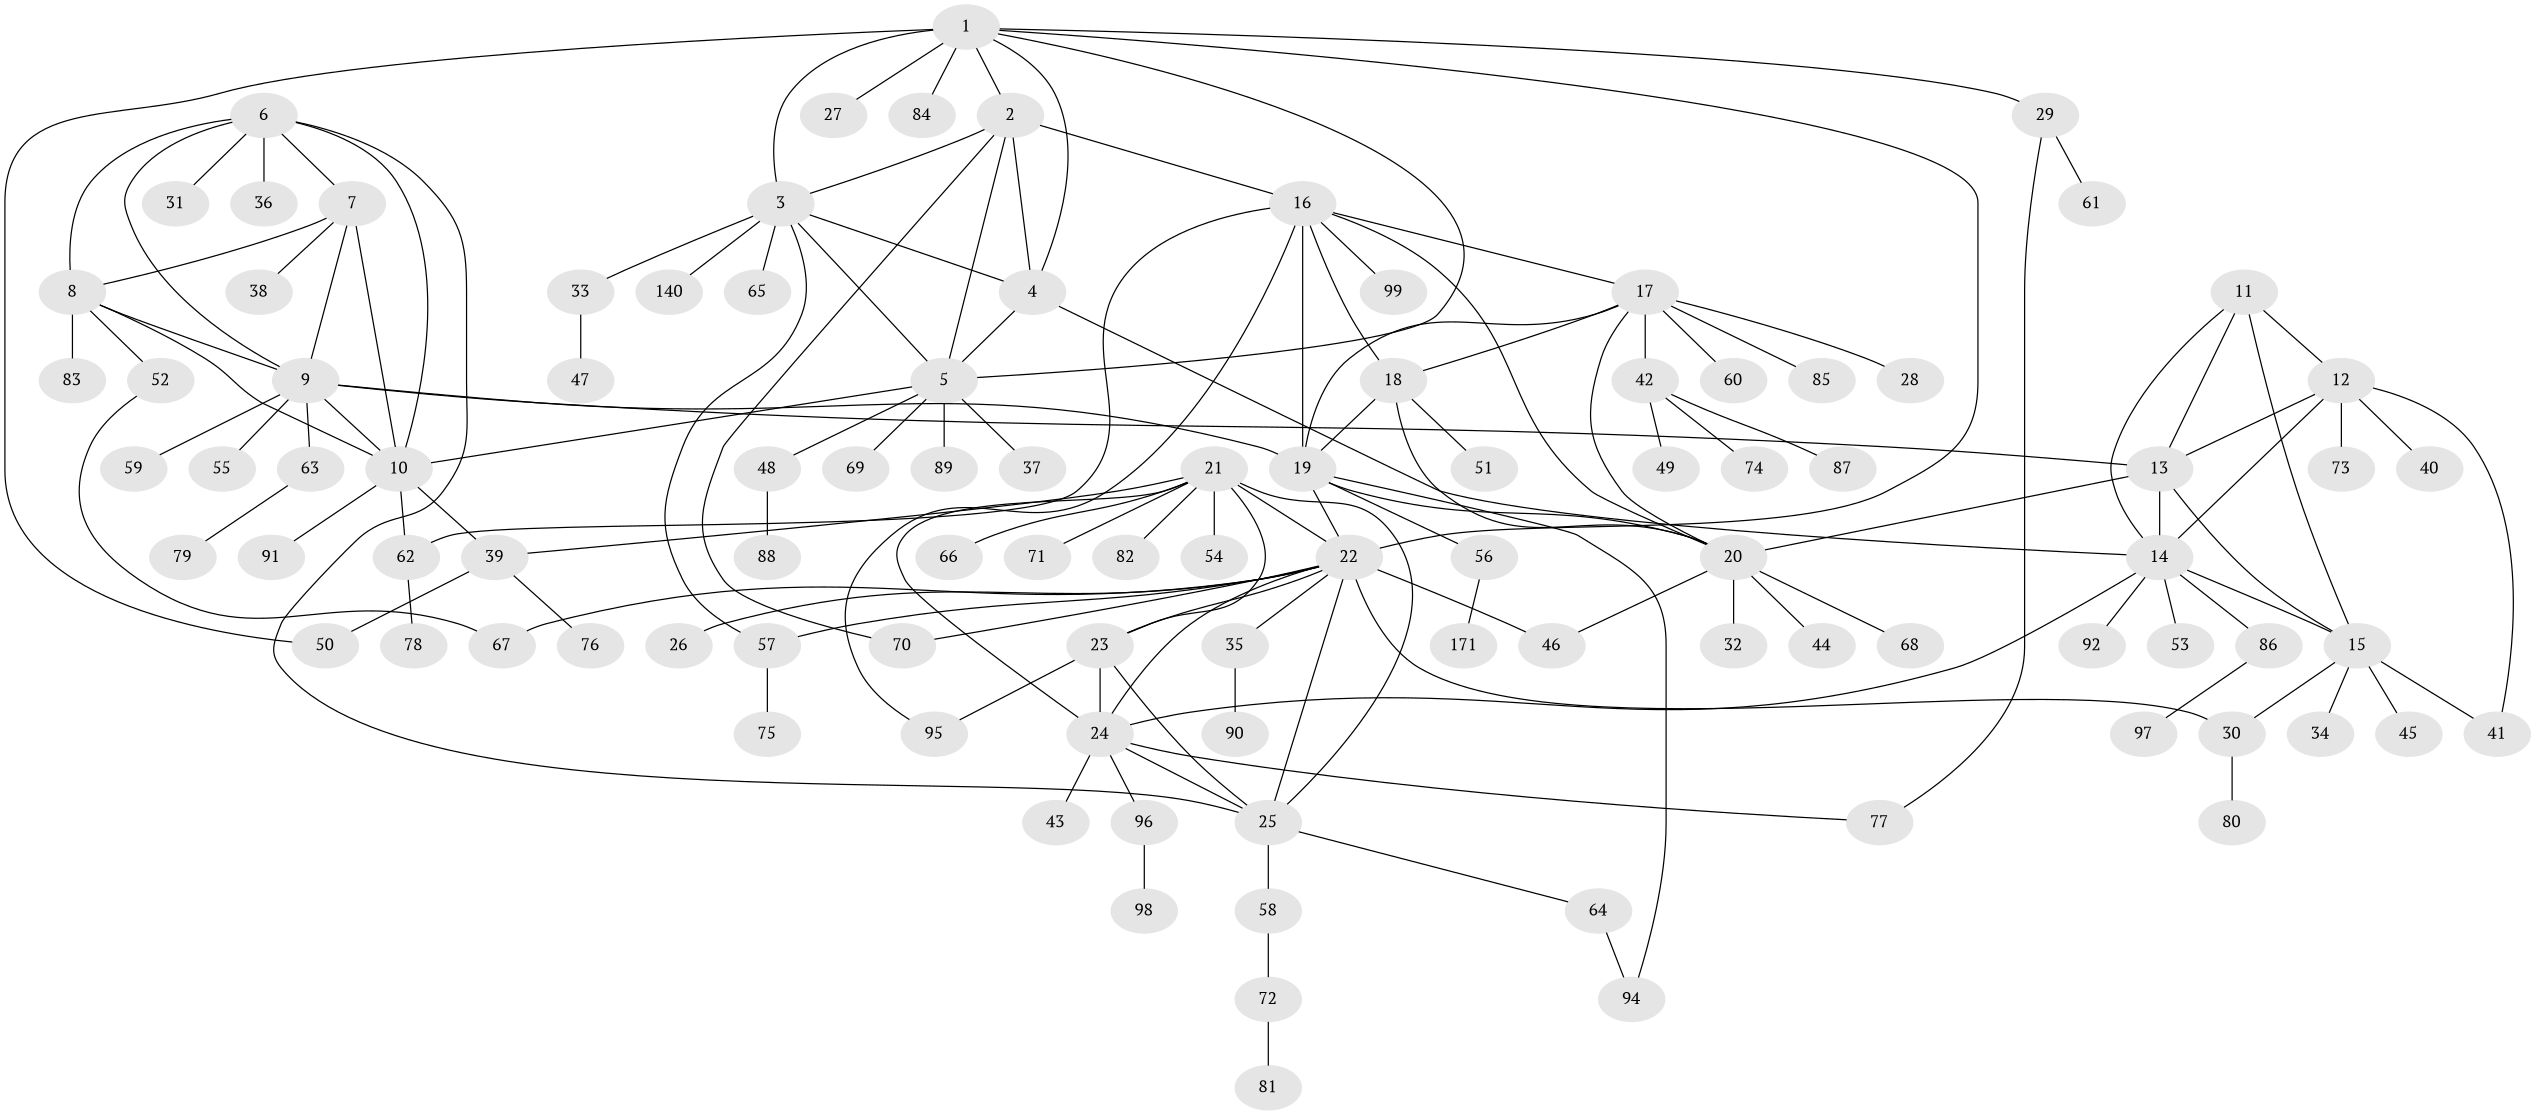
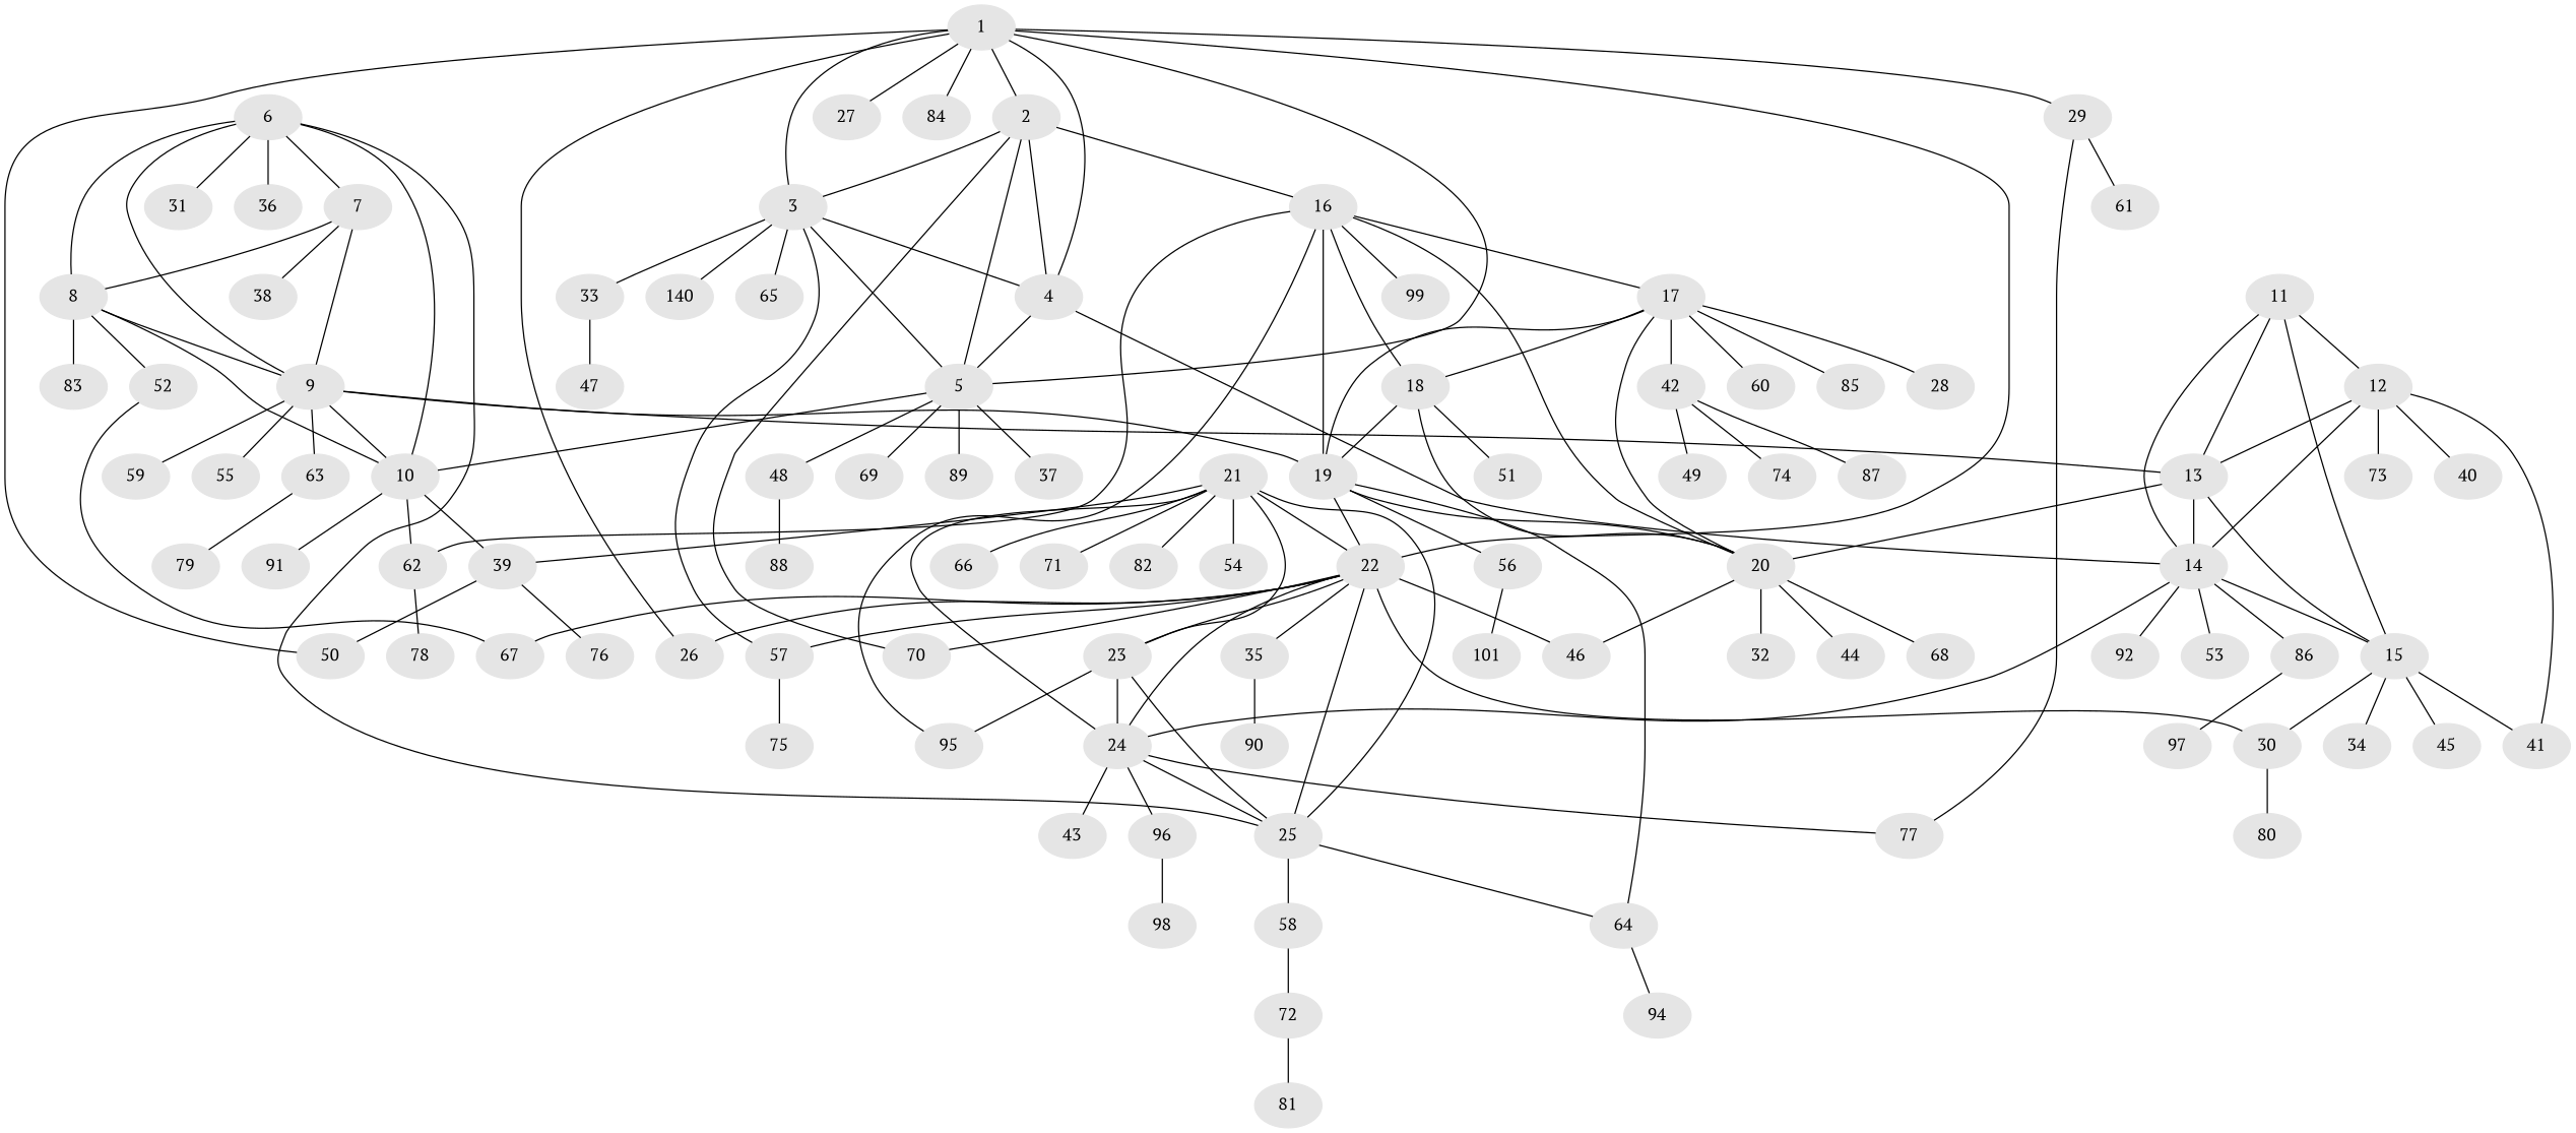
  graph {
    fontname="PT Serif"
    node [color=gray90 fontname="PT Serif" style=filled]
    edge [fontname="PT Serif"]
    1
    2
    3
    4
    5
    22
    26
    27
    29
    50
    84
    16
    70
    33
    57
    65
    n17 [label=140]
    14
    10
    37
    48
    69
    89
    25
    24
    30
    46
    23
    35
    67
    77
    61
    19
    62
    20
    17
    18
    95
    99
    47
    75
    15
    53
    86
    92
    39
    91
    88
    6
    7
    8
    9
    31
    36
    38
    52
    83
    13
    55
    59
    63
    64
    58
    56
    79
    76
    78
    11
    12
    40
    73
    41
    34
    45
    32
    44
    68
    43
    96
    97
    80
    28
    42
    60
    85
    51
    49
    74
    87
-   101 [label=171]
+   101
    94
    21
    54
    66
    71
    82
    90
    98
    72
    81
    1 -- 2
    1 -- 3
    1 -- 4
    1 -- 5
    1 -- 22
+   1 -- 26
    1 -- 27
    1 -- 29
    1 -- 50
    1 -- 84
    2 -- 3
    2 -- 4
    2 -- 5
    2 -- 16
    2 -- 70
    3 -- 4
    3 -- 5
    3 -- 33
    3 -- 57
    3 -- 65
    3 -- n17
    4 -- 5
    4 -- 14
    5 -- 10
    5 -- 37
    5 -- 48
    5 -- 69
    5 -- 89
    22 -- 26
    22 -- 70
    22 -- 57
    22 -- 25
    22 -- 24
    22 -- 30
    22 -- 46
    22 -- 23
    22 -- 35
    22 -- 67
    29 -- 77
    29 -- 61
    16 -- 19
    16 -- 62
    16 -- 20
    16 -- 17
    16 -- 18
    16 -- 95
    16 -- 99
    33 -- 47
    57 -- 75
    14 -- 24
    14 -- 15
    14 -- 53
    14 -- 86
    14 -- 92
    10 -- 62
    10 -- 39
    10 -- 91
    48 -- 88
    25 -- 64
    25 -- 58
    24 -- 25
    24 -- 77
    24 -- 43
    24 -- 96
    30 -- 80
    23 -- 25
    23 -- 24
    23 -- 95
    35 -- 90
    19 -- 22
    19 -- 20
-   19 -- 94
+   19 -- 64
    19 -- 56
    62 -- 78
    20 -- 46
    20 -- 32
    20 -- 44
    20 -- 68
    17 -- 19
    17 -- 20
    17 -- 18
    17 -- 28
    17 -- 42
    17 -- 60
    17 -- 85
    18 -- 19
    18 -- 20
    18 -- 51
    15 -- 30
    15 -- 41
    15 -- 34
    15 -- 45
    86 -- 97
    39 -- 50
    39 -- 76
    6 -- 10
    6 -- 25
    6 -- 7
    6 -- 8
    6 -- 9
    6 -- 31
    6 -- 36
-   7 -- 10
    7 -- 8
    7 -- 9
    7 -- 38
    8 -- 10
    8 -- 9
    8 -- 52
    8 -- 83
    9 -- 10
    9 -- 19
    9 -- 13
    9 -- 55
    9 -- 59
    9 -- 63
    52 -- 67
    13 -- 14
    13 -- 20
    13 -- 15
    63 -- 79
    64 -- 94
    58 -- 72
    56 -- 101
    11 -- 14
    11 -- 15
    11 -- 13
    11 -- 12
    12 -- 14
    12 -- 13
    12 -- 40
    12 -- 73
    12 -- 41
    96 -- 98
    42 -- 49
    42 -- 74
    42 -- 87
    21 -- 22
    21 -- 25
    21 -- 24
    21 -- 23
    21 -- 39
    21 -- 54
    21 -- 66
    21 -- 71
    21 -- 82
    72 -- 81
  }
